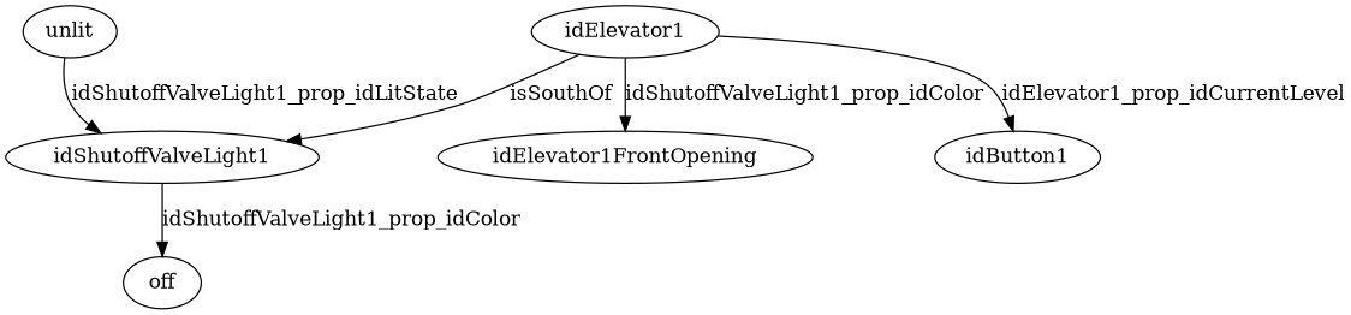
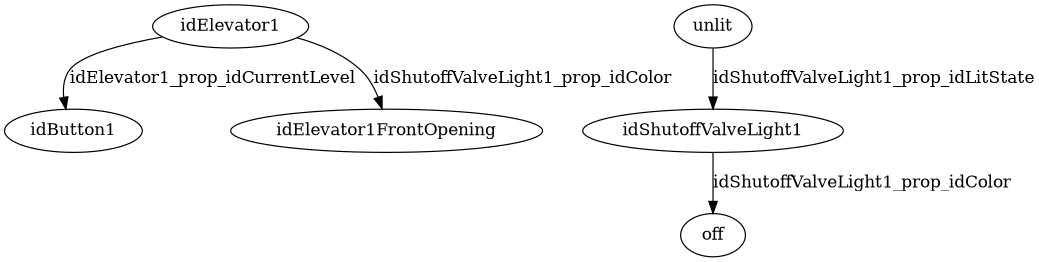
  strict digraph {
    edge [edge_type=property]
    idElevator1 [node_type=entity_node root=root]
    idButton1
    idShutoffValveLight1
    idElevator1FrontOpening
    off
    unlit
    idElevator1 -> idButton1 [label=idElevator1_prop_idCurrentLevel]
-   idElevator1 -> idShutoffValveLight1 [edge_type=relationship label=isSouthOf]
    idElevator1 -> idElevator1FrontOpening [edge_type=relationship label=idShutoffValveLight1_prop_idColor]
    idShutoffValveLight1 -> off [label=idShutoffValveLight1_prop_idColor]
    unlit -> idShutoffValveLight1 [label=idShutoffValveLight1_prop_idLitState]
  }
